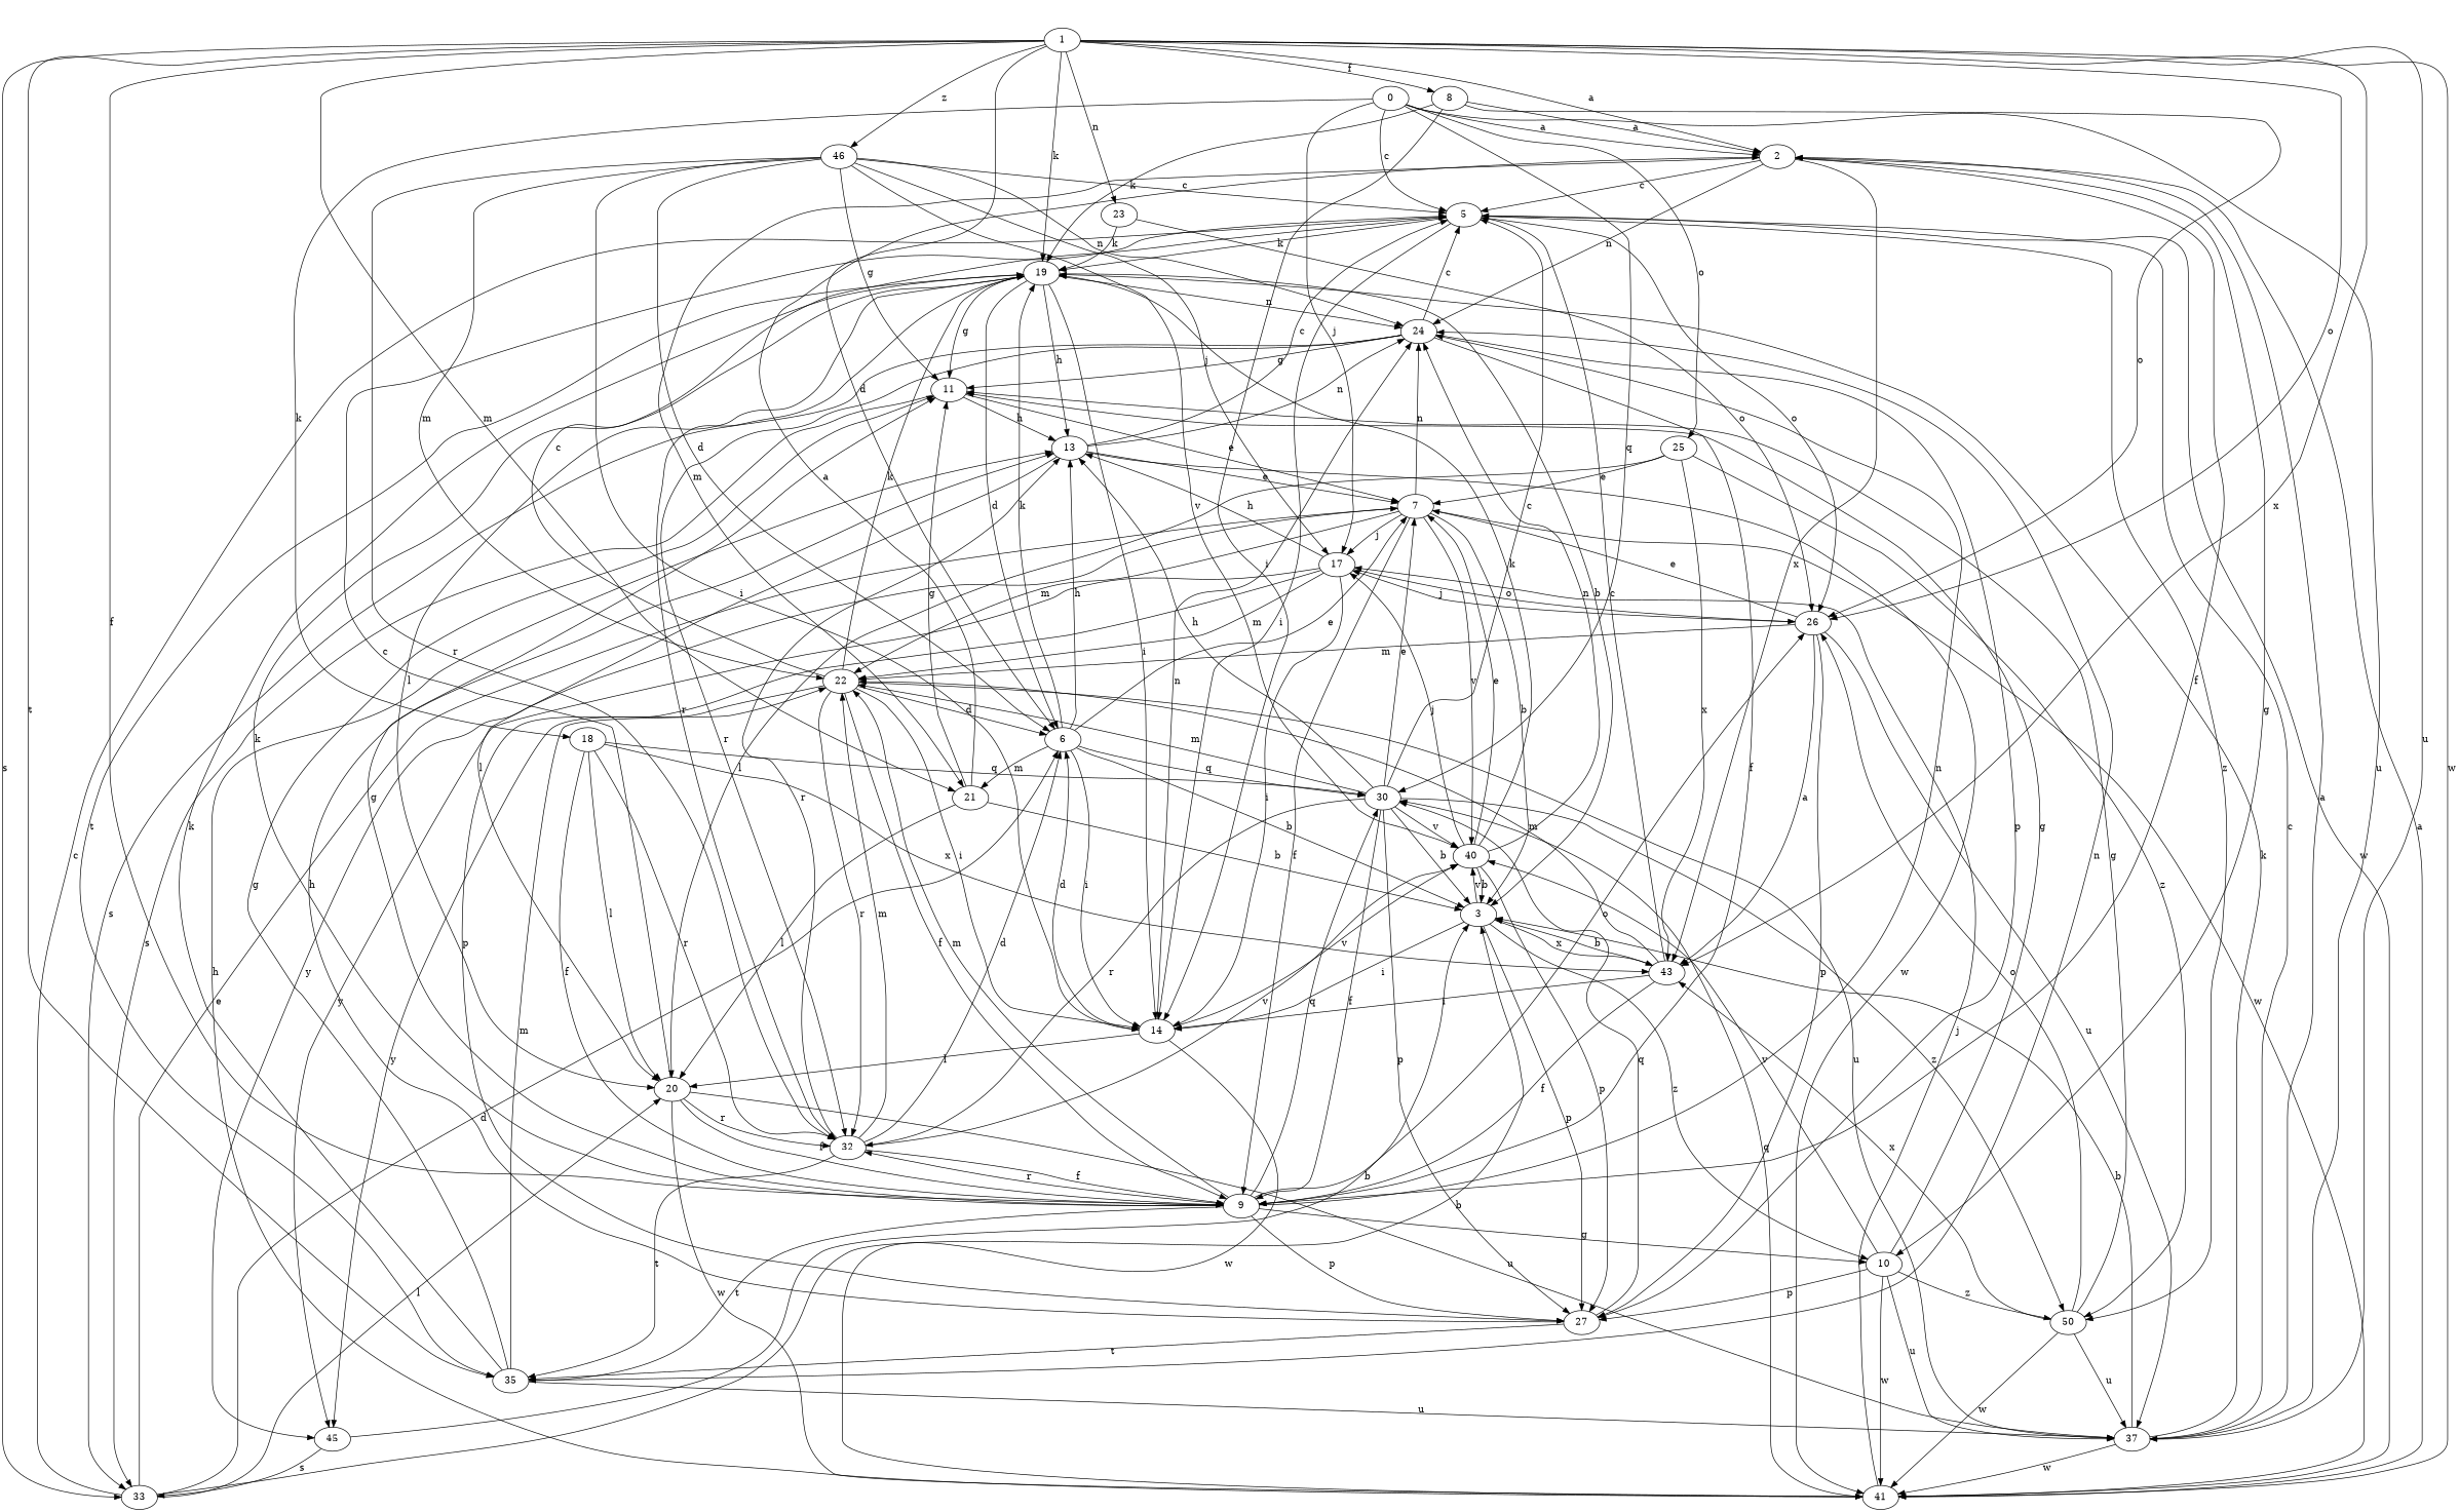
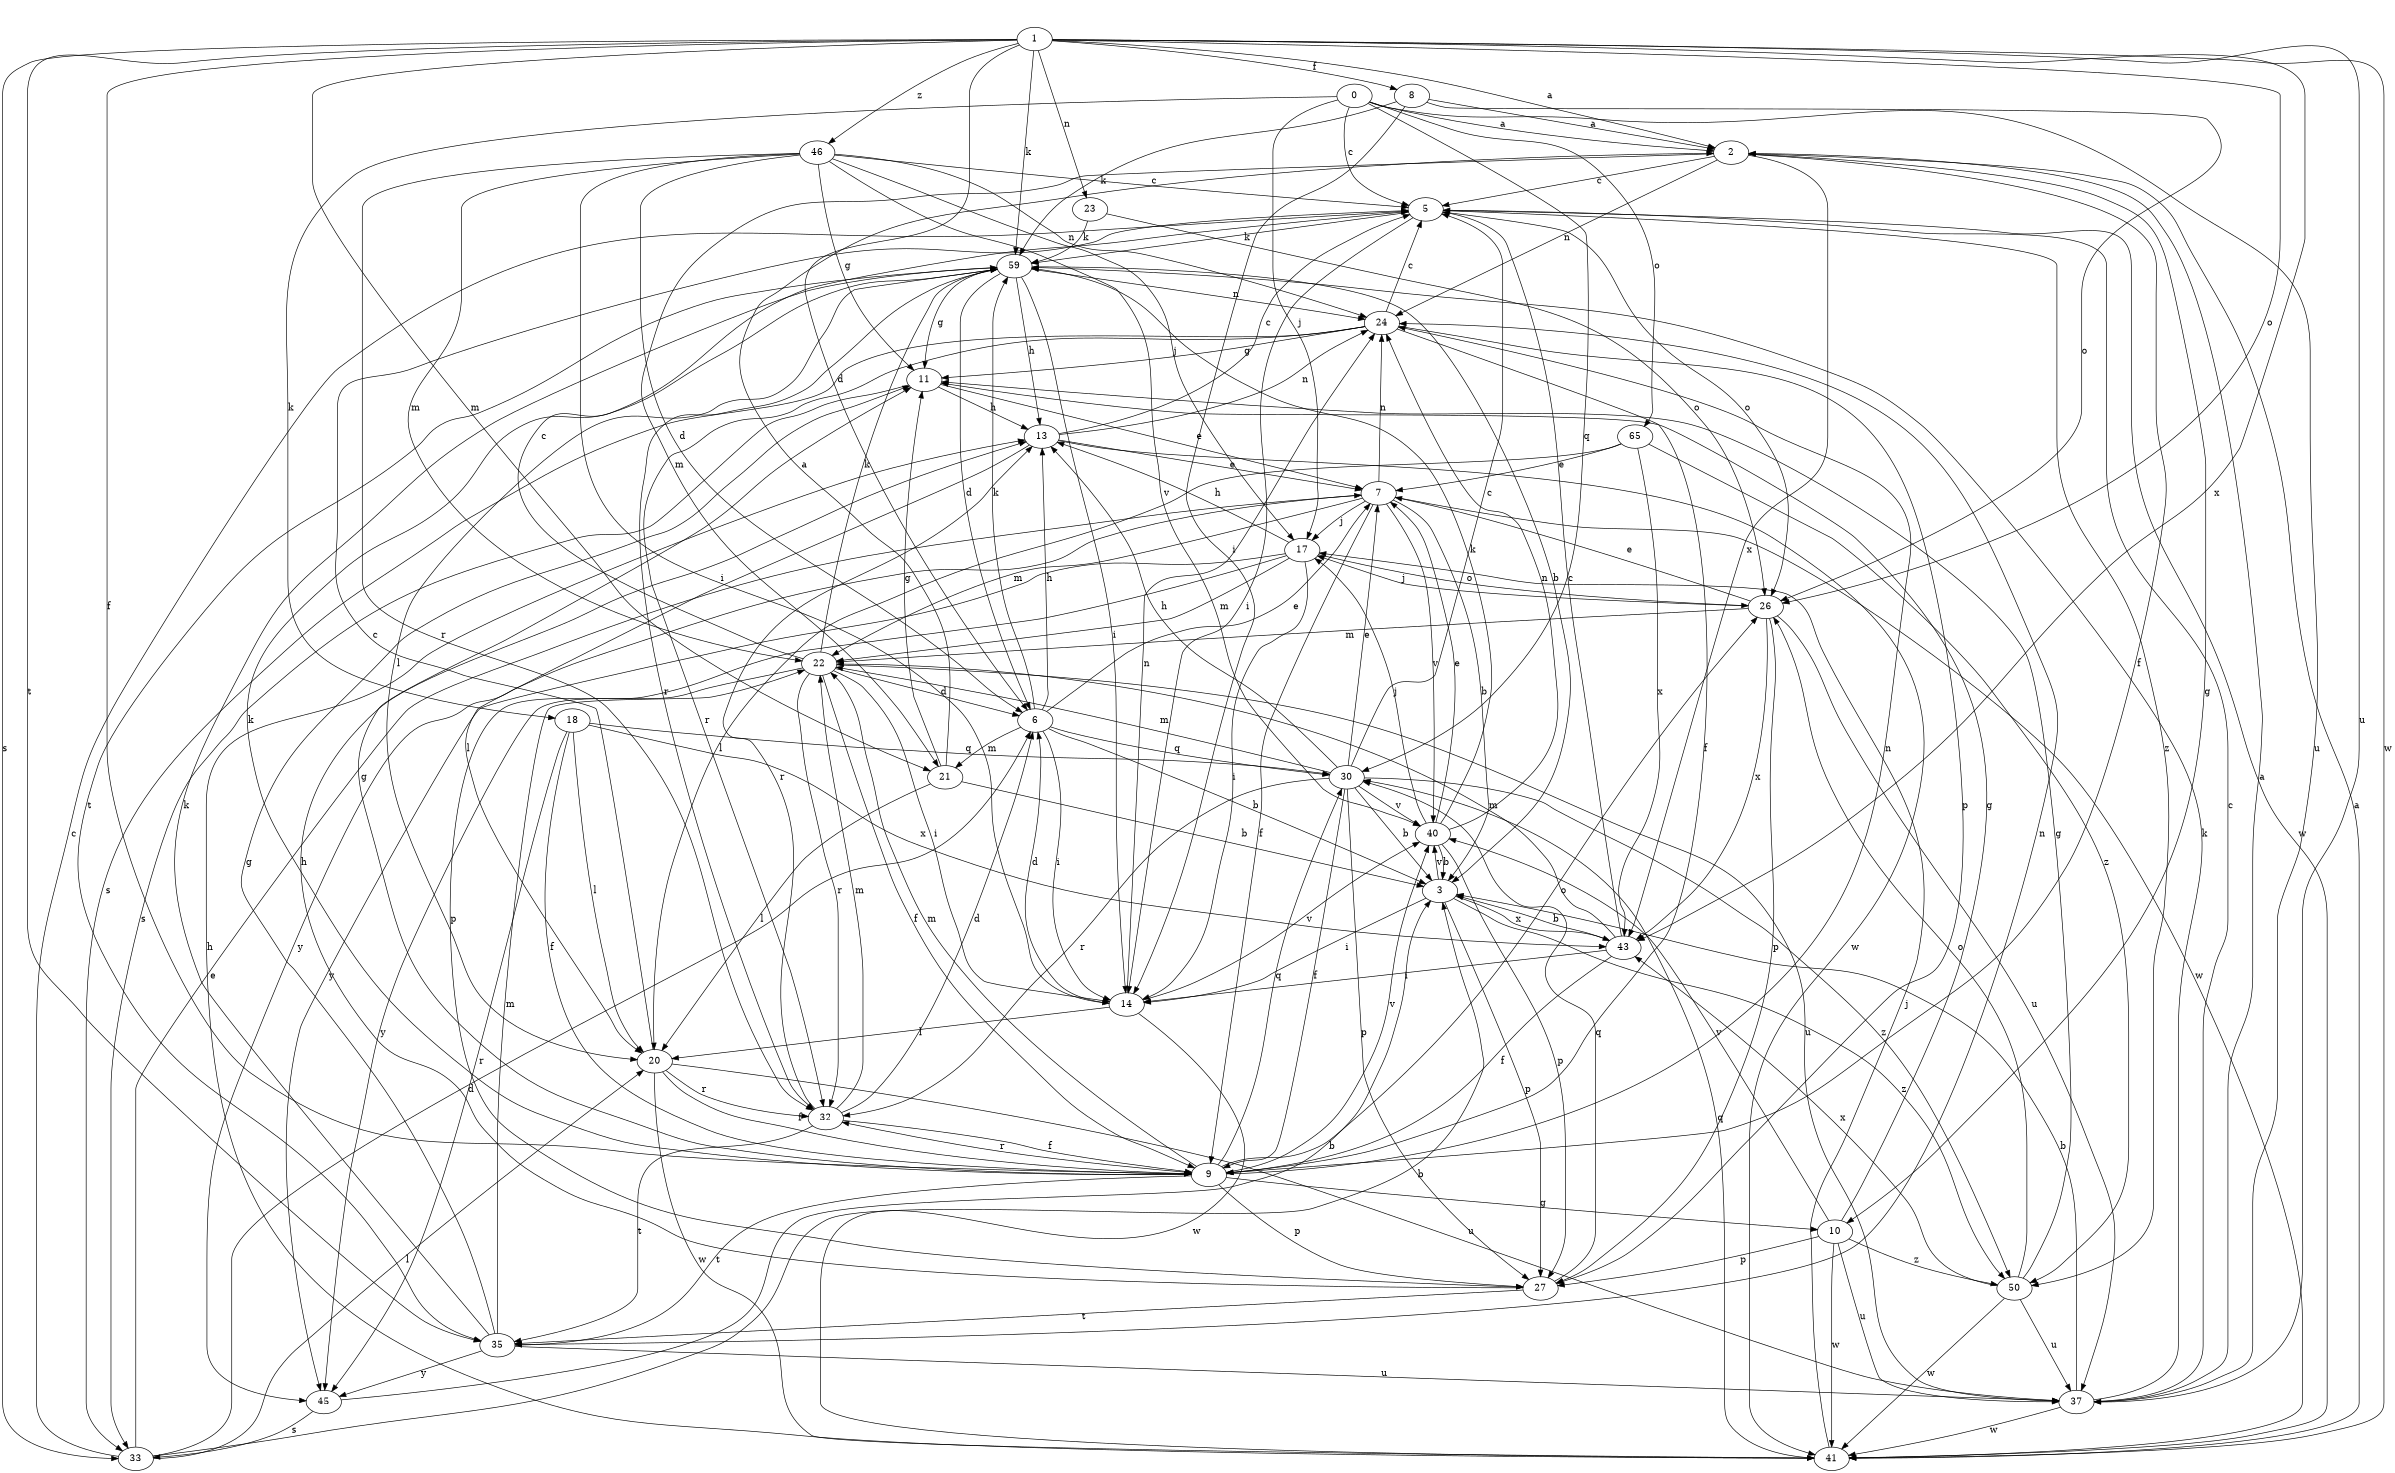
  strict digraph {
    0
    2
    5
    17
    18
-   25
+   25 [label=65]
    30
    37
    9
    21
    43
    10
    24
-   19
+   19 [label=59]
    26
    41
    14
    50
    27
    13
    22
    45
    32
    20
    7
    3
    40
    1
    6
    8
    23
    33
    35
    46
    11
    0 -> 2 [label=a]
    0 -> 5 [label=c]
    0 -> 17 [label=j]
    0 -> 18 [label=k]
    0 -> 25 [label=o]
    0 -> 30 [label=q]
    0 -> 37 [label=u]
    2 -> 5 [label=c]
    2 -> 9 [label=f]
    2 -> 21 [label=m]
    2 -> 43 [label=x]
    2 -> 10 [label=g]
    2 -> 24 [label=n]
    5 -> 19 [label=k]
    5 -> 26 [label=o]
    5 -> 41 [label=w]
    5 -> 14 [label=i]
    5 -> 50 [label=z]
    17 -> 26 [label=o]
    17 -> 14 [label=i]
    17 -> 27 [label=p]
    17 -> 13 [label=h]
    17 -> 22 [label=m]
    17 -> 45 [label=y]
    18 -> 30 [label=q]
    18 -> 9 [label=f]
    18 -> 43 [label=x]
-   18 -> 32 [label=r]
+   18 -> 45 [label=r]
    18 -> 20 [label=l]
    25 -> 43 [label=x]
    25 -> 50 [label=z]
    25 -> 20 [label=l]
    25 -> 7 [label=e]
    30 -> 5 [label=c]
    30 -> 9 [label=f]
    30 -> 50 [label=z]
    30 -> 27 [label=p]
    30 -> 13 [label=h]
    30 -> 22 [label=m]
    30 -> 32 [label=r]
    30 -> 7 [label=e]
    30 -> 3 [label=b]
    30 -> 40 [label=v]
    37 -> 2 [label=a]
    37 -> 5 [label=c]
    37 -> 19 [label=k]
    37 -> 41 [label=w]
    37 -> 3 [label=b]
    9 -> 30 [label=q]
    9 -> 10 [label=g]
    9 -> 24 [label=n]
    9 -> 19 [label=k]
    9 -> 26 [label=o]
    9 -> 27 [label=p]
    9 -> 22 [label=m]
    9 -> 32 [label=r]
-   32 -> 40 [label=v]
+   9 -> 40 [label=v]
    9 -> 35 [label=t]
    9 -> 11 [label=g]
    21 -> 2 [label=a]
    21 -> 20 [label=l]
    21 -> 3 [label=b]
    21 -> 11 [label=g]
    43 -> 5 [label=c]
    43 -> 9 [label=f]
    43 -> 14 [label=i]
    43 -> 22 [label=m]
    43 -> 3 [label=b]
    10 -> 37 [label=u]
    10 -> 41 [label=w]
    10 -> 50 [label=z]
    10 -> 27 [label=p]
    10 -> 40 [label=v]
    10 -> 11 [label=g]
    24 -> 5 [label=c]
    24 -> 9 [label=f]
    24 -> 27 [label=p]
    24 -> 32 [label=r]
    24 -> 33 [label=s]
    24 -> 11 [label=g]
    19 -> 24 [label=n]
    19 -> 14 [label=i]
    19 -> 13 [label=h]
    19 -> 32 [label=r]
    19 -> 20 [label=l]
    19 -> 3 [label=b]
    19 -> 6 [label=d]
    19 -> 35 [label=t]
    19 -> 11 [label=g]
    26 -> 17 [label=j]
    26 -> 37 [label=u]
-   26 -> 43 [label=a]
+   26 -> 43 [label=x]
    26 -> 27 [label=p]
    26 -> 22 [label=m]
    26 -> 7 [label=e]
    41 -> 2 [label=a]
    41 -> 17 [label=j]
    41 -> 30 [label=q]
    41 -> 13 [label=h]
    14 -> 24 [label=n]
    14 -> 41 [label=w]
    14 -> 20 [label=l]
    14 -> 40 [label=v]
    14 -> 6 [label=d]
    50 -> 37 [label=u]
    50 -> 43 [label=x]
    50 -> 26 [label=o]
    50 -> 41 [label=w]
    50 -> 11 [label=g]
    27 -> 30 [label=q]
    27 -> 13 [label=h]
    27 -> 35 [label=t]
    13 -> 5 [label=c]
    13 -> 24 [label=n]
    13 -> 41 [label=w]
    13 -> 20 [label=l]
    13 -> 7 [label=e]
    22 -> 5 [label=c]
    22 -> 37 [label=u]
    22 -> 9 [label=f]
    22 -> 19 [label=k]
    22 -> 14 [label=i]
    22 -> 45 [label=y]
    22 -> 32 [label=r]
    22 -> 6 [label=d]
    45 -> 3 [label=b]
    45 -> 33 [label=s]
    32 -> 9 [label=f]
    32 -> 13 [label=r]
    32 -> 22 [label=m]
    32 -> 6 [label=d]
    32 -> 35 [label=t]
    20 -> 5 [label=c]
    20 -> 37 [label=u]
    20 -> 9 [label=f]
    20 -> 41 [label=w]
    20 -> 32 [label=r]
    7 -> 17 [label=j]
    7 -> 9 [label=f]
    7 -> 24 [label=n]
    7 -> 41 [label=w]
    7 -> 22 [label=m]
    7 -> 45 [label=y]
    7 -> 3 [label=b]
    7 -> 40 [label=v]
    3 -> 43 [label=x]
    3 -> 14 [label=i]
-   3 -> 10 [label=z]
+   3 -> 50 [label=z]
    3 -> 27 [label=p]
    3 -> 40 [label=v]
    40 -> 17 [label=j]
    40 -> 24 [label=n]
    40 -> 19 [label=k]
    40 -> 27 [label=p]
    40 -> 7 [label=e]
    40 -> 3 [label=b]
    1 -> 2 [label=a]
    1 -> 37 [label=u]
    1 -> 9 [label=f]
    1 -> 21 [label=m]
    1 -> 43 [label=x]
    1 -> 19 [label=k]
    1 -> 26 [label=o]
    1 -> 41 [label=w]
    1 -> 6 [label=d]
    1 -> 8 [label=f]
    1 -> 23 [label=n]
    1 -> 33 [label=s]
    1 -> 35 [label=t]
    1 -> 46 [label=z]
    6 -> 30 [label=q]
    6 -> 21 [label=m]
    6 -> 19 [label=k]
    6 -> 14 [label=i]
    6 -> 13 [label=h]
    6 -> 7 [label=e]
    6 -> 3 [label=b]
    8 -> 2 [label=a]
    8 -> 19 [label=k]
    8 -> 26 [label=o]
    8 -> 14 [label=i]
    23 -> 19 [label=k]
    23 -> 26 [label=o]
    33 -> 5 [label=c]
    33 -> 20 [label=l]
    33 -> 7 [label=e]
    33 -> 3 [label=b]
    33 -> 6 [label=d]
    35 -> 37 [label=u]
    35 -> 24 [label=n]
    35 -> 19 [label=k]
    35 -> 22 [label=m]
+   35 -> 45 [label=y]
    35 -> 11 [label=g]
    46 -> 5 [label=c]
    46 -> 17 [label=j]
    46 -> 24 [label=n]
    46 -> 14 [label=i]
    46 -> 22 [label=m]
    46 -> 32 [label=r]
    46 -> 40 [label=v]
    46 -> 6 [label=d]
    46 -> 11 [label=g]
    11 -> 13 [label=h]
    11 -> 7 [label=e]
    11 -> 33 [label=s]
  }
